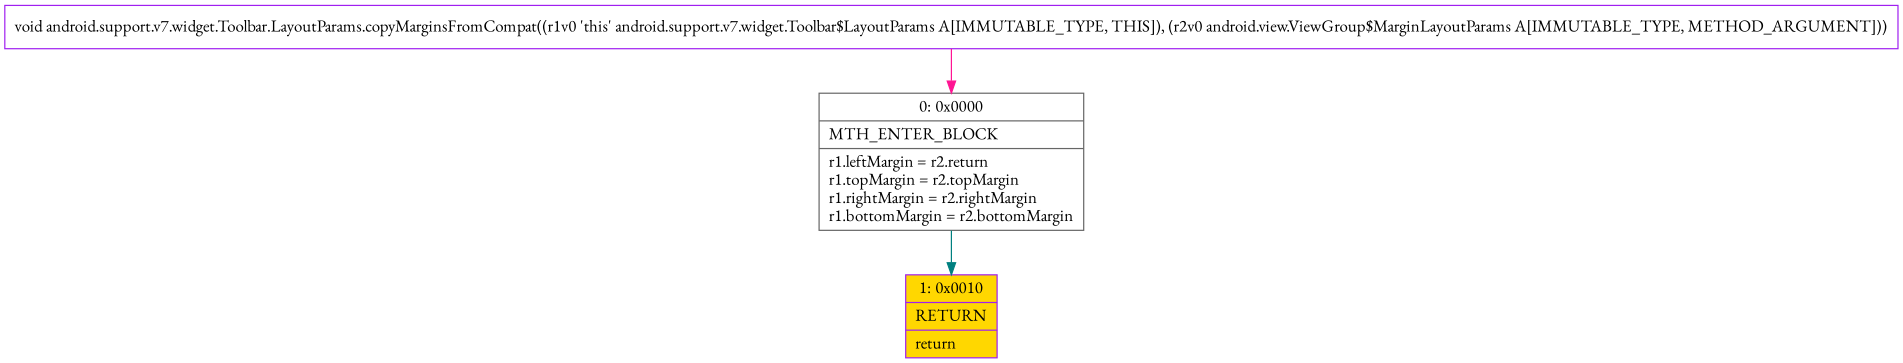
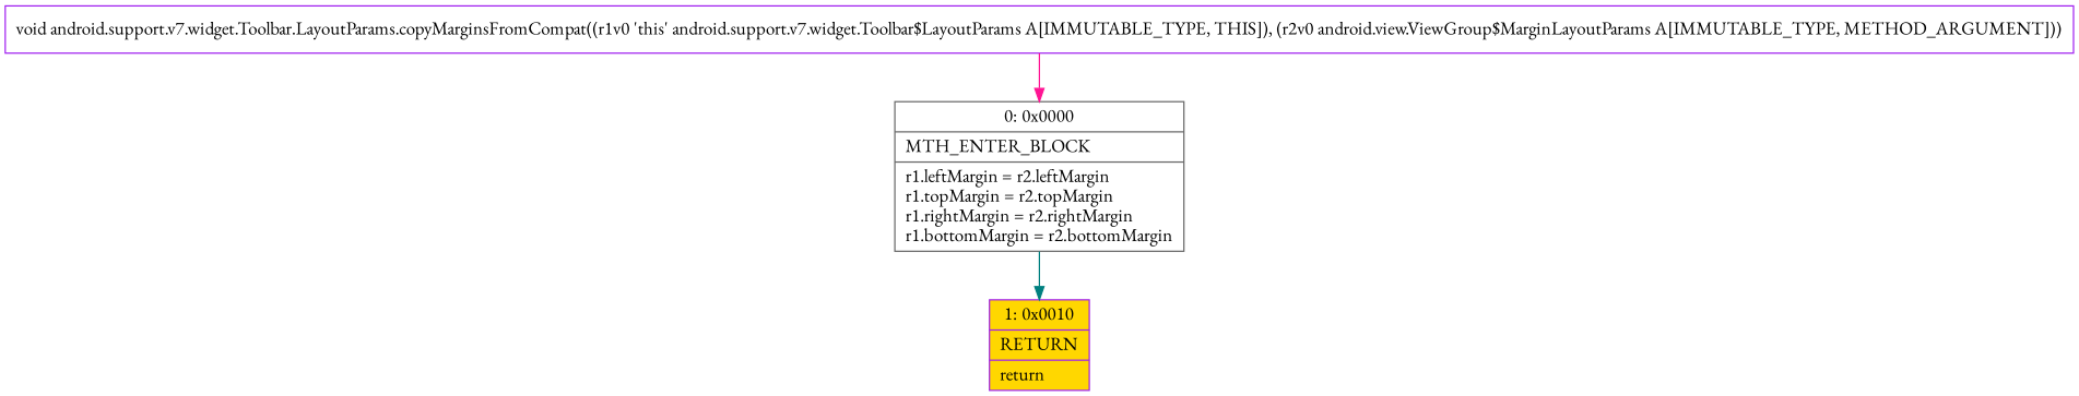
  digraph {
    fontname="EB Garamond"
    node [shape=record style=filled fillcolor=white color=purple fontname="EB Garamond"]
    edge [fontname="EB Garamond"]
-   n1 [label="{0\:\ 0x0000|MTH_ENTER_BLOCK\l|r1.leftMargin = r2.return\lr1.topMargin = r2.topMargin\lr1.rightMargin = r2.rightMargin\lr1.bottomMargin = r2.bottomMargin\l}" color=gray40]
+   n1 [label="{0\:\ 0x0000|MTH_ENTER_BLOCK\l|r1.leftMargin = r2.leftMargin\lr1.topMargin = r2.topMargin\lr1.rightMargin = r2.rightMargin\lr1.bottomMargin = r2.bottomMargin\l}" color=gray40]
    n2 [label="{1\:\ 0x0010|RETURN\l|return\l}" fillcolor=gold]
    n3 [label="{void android.support.v7.widget.Toolbar.LayoutParams.copyMarginsFromCompat((r1v0 'this' android.support.v7.widget.Toolbar$LayoutParams A[IMMUTABLE_TYPE, THIS]), (r2v0 android.view.ViewGroup$MarginLayoutParams A[IMMUTABLE_TYPE, METHOD_ARGUMENT])) }"]
    n1 -> n2 [color=teal]
    n3 -> n1 [color=deeppink]
  }
